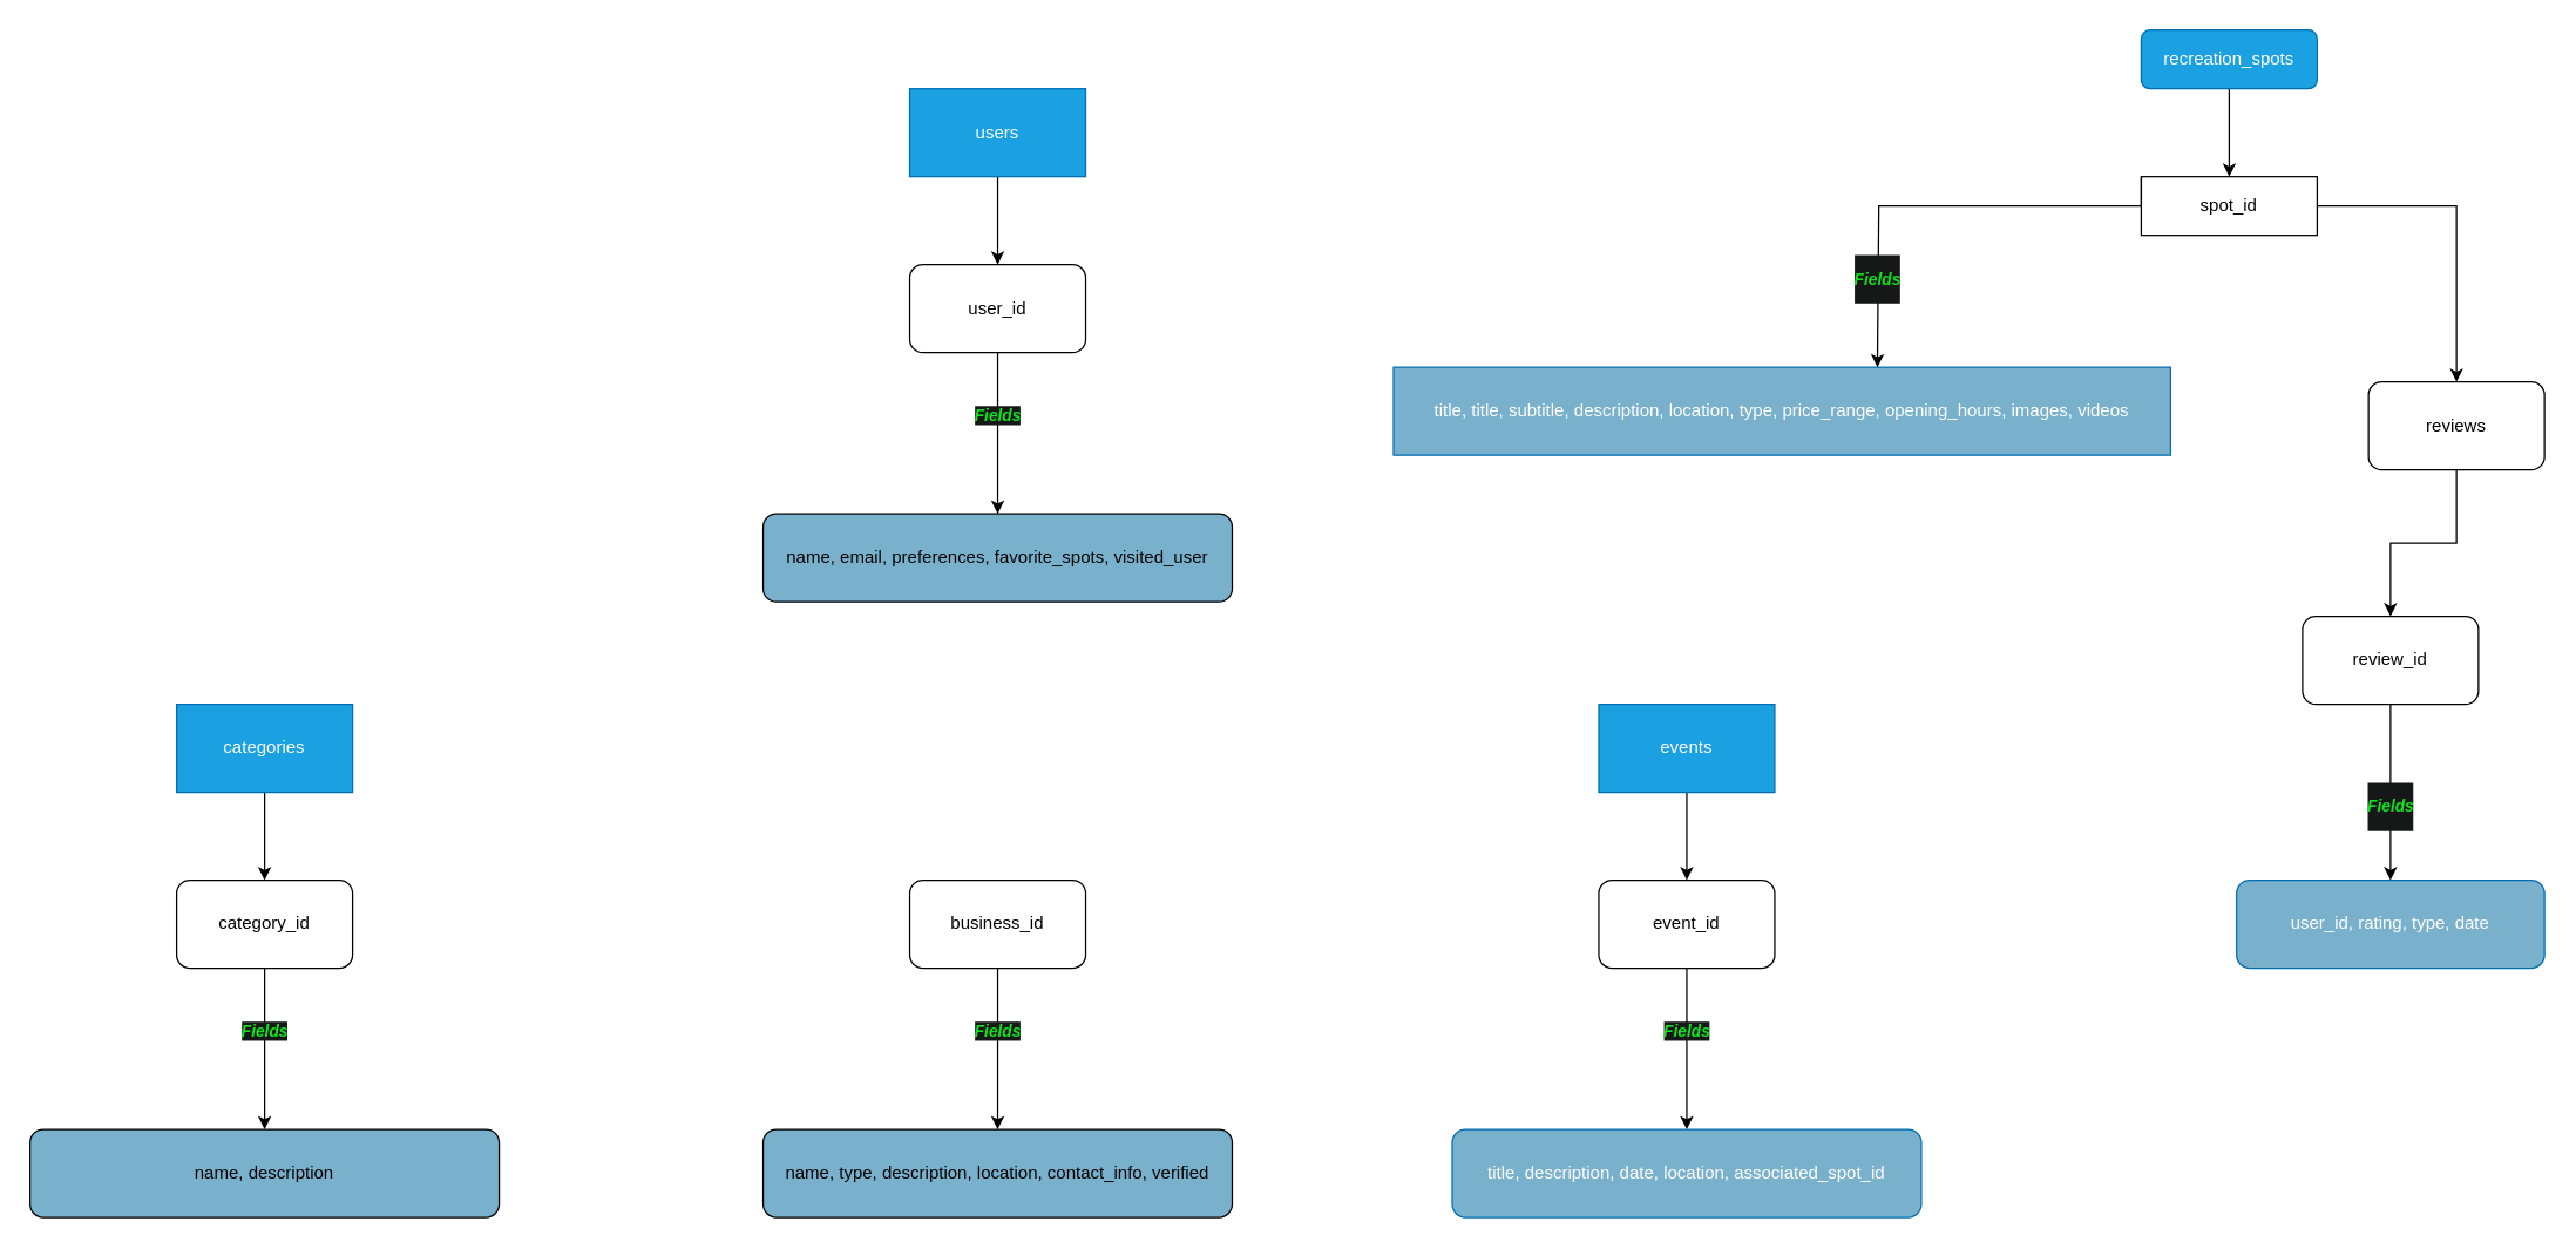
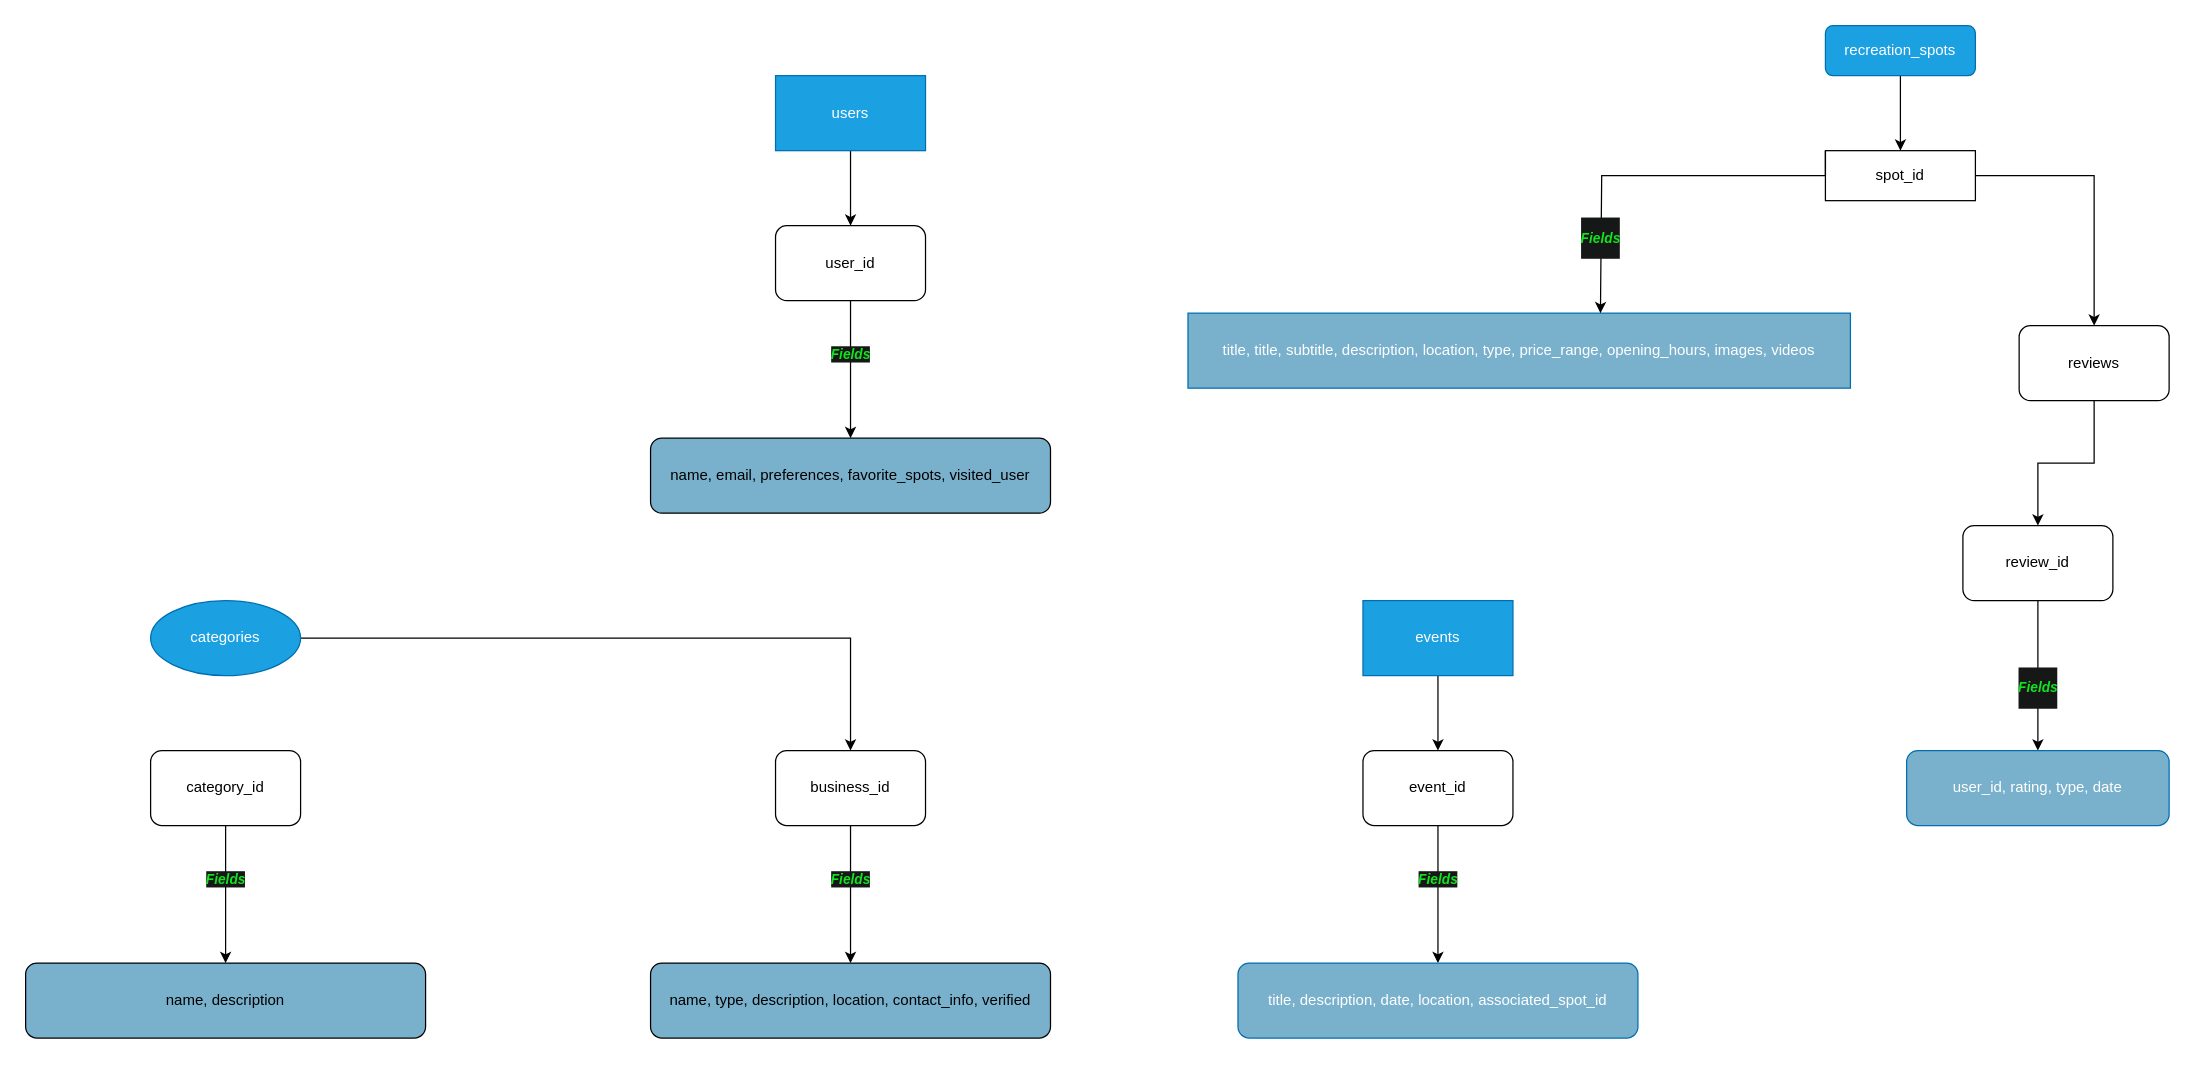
  <mxCell id="0" />
  <mxCell id="1" parent="0" />
  <mxCell id="2" value="" style="edgeStyle=orthogonalEdgeStyle;rounded=0;orthogonalLoop=1;jettySize=auto;html=1;" edge="1" parent="1" source="3" target="5"><mxGeometry relative="1" as="geometry" /></mxCell>
  <mxCell id="3" value="recreation_spots" style="rounded=1;whiteSpace=wrap;html=1;fillColor=#1ba1e2;fontColor=#ffffff;strokeColor=#006EAF;" vertex="1" parent="1"><mxGeometry x="1460" y="20" width="120" height="40" as="geometry" /></mxCell>
  <mxCell id="4" style="edgeStyle=orthogonalEdgeStyle;rounded=0;orthogonalLoop=1;jettySize=auto;html=1;entryX=0.5;entryY=0;entryDx=0;entryDy=0;" edge="1" parent="1" source="5" target="8"><mxGeometry relative="1" as="geometry" /></mxCell>
  <mxCell id="5" value="spot_id" style="rounded=0;whiteSpace=wrap;html=1;" vertex="1" parent="1"><mxGeometry x="1460" y="120" width="120" height="40" as="geometry" /></mxCell>
  <mxCell id="6" value="title,&amp;nbsp;title, subtitle, description, location, type, price_range, opening_hours, images, videos" style="rounded=0;whiteSpace=wrap;html=1;fillColor=#79B1CD;fontColor=#ffffff;strokeColor=#006EAF;" vertex="1" parent="1"><mxGeometry x="950" y="250" width="530" height="60" as="geometry" /></mxCell>
  <mxCell id="7" value="" style="edgeStyle=orthogonalEdgeStyle;rounded=0;orthogonalLoop=1;jettySize=auto;html=1;" edge="1" parent="1" source="8" target="10"><mxGeometry relative="1" as="geometry" /></mxCell>
  <mxCell id="8" value="reviews" style="rounded=1;whiteSpace=wrap;html=1;" vertex="1" parent="1"><mxGeometry x="1615" y="260" width="120" height="60" as="geometry" /></mxCell>
  <mxCell id="9" value="&lt;p style=&quot;line-height: 100%;&quot;&gt;Fields&lt;/p&gt;" style="edgeStyle=orthogonalEdgeStyle;rounded=0;orthogonalLoop=1;jettySize=auto;html=1;fontStyle=3;labelBackgroundColor=#161717;fontColor=#11e41f;" edge="1" parent="1" source="10" target="11"><mxGeometry x="0.167" relative="1" as="geometry"><mxPoint as="offset" /></mxGeometry></mxCell>
  <mxCell id="10" value="review_id" style="rounded=1;whiteSpace=wrap;html=1;" vertex="1" parent="1"><mxGeometry x="1570" y="420" width="120" height="60" as="geometry" /></mxCell>
  <mxCell id="11" value="user_id, rating, type, date" style="rounded=1;whiteSpace=wrap;html=1;fillColor=#79B1CD;fontColor=#ffffff;strokeColor=#006EAF;" vertex="1" parent="1"><mxGeometry x="1525" y="600" width="210" height="60" as="geometry" /></mxCell>
  <mxCell id="12" value="&lt;p style=&quot;line-height: 100%;&quot;&gt;Fields&lt;/p&gt;" style="edgeStyle=orthogonalEdgeStyle;rounded=0;orthogonalLoop=1;jettySize=auto;html=1;fontStyle=3;labelBackgroundColor=#161717;fontColor=#11e41f;exitX=0;exitY=0;exitDx=0;exitDy=0;" edge="1" parent="1" source="5"><mxGeometry x="0.612" y="-1" relative="1" as="geometry"><mxPoint x="1280" y="120" as="sourcePoint" /><mxPoint x="1280" y="250" as="targetPoint" /><mxPoint as="offset" /><Array as="points"><mxPoint x="1460" y="140" /><mxPoint x="1281" y="140" /></Array></mxGeometry></mxCell>
  <mxCell id="13" style="edgeStyle=orthogonalEdgeStyle;rounded=0;orthogonalLoop=1;jettySize=auto;html=1;entryX=0.5;entryY=0;entryDx=0;entryDy=0;" edge="1" parent="1" source="14" target="15"><mxGeometry relative="1" as="geometry" /></mxCell>
  <mxCell id="14" value="users" style="rounded=0;whiteSpace=wrap;html=1;fillColor=#1ba1e2;fontColor=#ffffff;strokeColor=#006EAF;" vertex="1" parent="1"><mxGeometry x="620" y="60" width="120" height="60" as="geometry" /></mxCell>
  <mxCell id="15" value="user_id" style="rounded=1;whiteSpace=wrap;html=1;" vertex="1" parent="1"><mxGeometry x="620" y="180" width="120" height="60" as="geometry" /></mxCell>
  <mxCell id="16" value="Fields" style="edgeStyle=orthogonalEdgeStyle;rounded=0;orthogonalLoop=1;jettySize=auto;html=1;fontStyle=3;labelBackgroundColor=#161717;fontColor=#11e41f;exitX=0.5;exitY=1;exitDx=0;exitDy=0;" edge="1" parent="1" source="15"><mxGeometry x="-0.222" relative="1" as="geometry"><mxPoint x="680" y="240" as="sourcePoint" /><mxPoint x="680" y="350" as="targetPoint" /><mxPoint as="offset" /><Array as="points" /></mxGeometry></mxCell>
  <mxCell id="17" value="name, email, preferences, favorite_spots, visited_user" style="rounded=1;whiteSpace=wrap;html=1;direction=west;fillColor=#79B1CD;" vertex="1" parent="1"><mxGeometry x="520" y="350" width="320" height="60" as="geometry" /></mxCell>
  <mxCell id="18" value="business_id" style="rounded=1;whiteSpace=wrap;html=1;" vertex="1" parent="1"><mxGeometry x="620" y="600" width="120" height="60" as="geometry" /></mxCell>
  <mxCell id="19" value="Fields" style="edgeStyle=orthogonalEdgeStyle;rounded=0;orthogonalLoop=1;jettySize=auto;html=1;fontStyle=3;labelBackgroundColor=#161717;fontColor=#11e41f;exitX=0.5;exitY=1;exitDx=0;exitDy=0;" edge="1" parent="1" source="18"><mxGeometry x="-0.222" relative="1" as="geometry"><mxPoint x="680" y="660" as="sourcePoint" /><mxPoint x="680" y="770" as="targetPoint" /><mxPoint as="offset" /><Array as="points" /></mxGeometry></mxCell>
  <mxCell id="20" value="name, type, description, location, contact_info, verified" style="rounded=1;whiteSpace=wrap;html=1;direction=west;fillColor=#79B1CD;" vertex="1" parent="1"><mxGeometry x="520" y="770" width="320" height="60" as="geometry" /></mxCell>
  <mxCell id="21" style="edgeStyle=orthogonalEdgeStyle;rounded=0;orthogonalLoop=1;jettySize=auto;html=1;entryX=0.5;entryY=0;entryDx=0;entryDy=0;" edge="1" parent="1" source="22" target="23"><mxGeometry relative="1" as="geometry" /></mxCell>
  <mxCell id="22" value="events" style="rounded=0;whiteSpace=wrap;html=1;fillColor=#1ba1e2;fontColor=#ffffff;strokeColor=#006EAF;" vertex="1" parent="1"><mxGeometry x="1090" y="480" width="120" height="60" as="geometry" /></mxCell>
  <mxCell id="23" value="event_id" style="rounded=1;whiteSpace=wrap;html=1;" vertex="1" parent="1"><mxGeometry x="1090" y="600" width="120" height="60" as="geometry" /></mxCell>
  <mxCell id="24" value="Fields" style="edgeStyle=orthogonalEdgeStyle;rounded=0;orthogonalLoop=1;jettySize=auto;html=1;fontStyle=3;labelBackgroundColor=#161717;fontColor=#11e41f;exitX=0.5;exitY=1;exitDx=0;exitDy=0;" edge="1" parent="1" source="23"><mxGeometry x="-0.222" relative="1" as="geometry"><mxPoint x="1150" y="660" as="sourcePoint" /><mxPoint x="1150" y="770" as="targetPoint" /><mxPoint as="offset" /><Array as="points" /></mxGeometry></mxCell>
  <mxCell id="25" value="title, description, date, location, associated_spot_id" style="rounded=1;whiteSpace=wrap;html=1;direction=west;fillColor=#79B1CD;fontColor=#ffffff;strokeColor=#006EAF;" vertex="1" parent="1"><mxGeometry x="990" y="770" width="320" height="60" as="geometry" /></mxCell>
- <mxCell id="26" style="edgeStyle=orthogonalEdgeStyle;rounded=0;orthogonalLoop=1;jettySize=auto;html=1;entryX=0.5;entryY=0;entryDx=0;entryDy=0;" edge="1" parent="1" source="27" target="28"><mxGeometry relative="1" as="geometry" /></mxCell>
- <mxCell id="27" value="categories" style="rounded=0;whiteSpace=wrap;html=1;fillColor=#1ba1e2;fontColor=#ffffff;strokeColor=#006EAF;" vertex="1" parent="1"><mxGeometry x="120" y="480" width="120" height="60" as="geometry" /></mxCell>
+ <mxCell id="26" style="edgeStyle=orthogonalEdgeStyle;rounded=0;orthogonalLoop=1;jettySize=auto;html=1;" edge="1" parent="1" source="27" target="18"><mxGeometry relative="1" as="geometry" /></mxCell>
+ <mxCell id="27" value="categories" style="ellipse;whiteSpace=wrap;html=1;fillColor=#1ba1e2;fontColor=#ffffff;strokeColor=#006EAF;" vertex="1" parent="1"><mxGeometry x="120" y="480" width="120" height="60" as="geometry" /></mxCell>
  <mxCell id="28" value="category_id" style="rounded=1;whiteSpace=wrap;html=1;" vertex="1" parent="1"><mxGeometry x="120" y="600" width="120" height="60" as="geometry" /></mxCell>
  <mxCell id="29" value="Fields" style="edgeStyle=orthogonalEdgeStyle;rounded=0;orthogonalLoop=1;jettySize=auto;html=1;fontStyle=3;labelBackgroundColor=#161717;fontColor=#11e41f;exitX=0.5;exitY=1;exitDx=0;exitDy=0;" edge="1" parent="1" source="28"><mxGeometry x="-0.222" relative="1" as="geometry"><mxPoint x="180" y="660" as="sourcePoint" /><mxPoint x="180" y="770" as="targetPoint" /><mxPoint as="offset" /><Array as="points" /></mxGeometry></mxCell>
  <mxCell id="30" value="name, description" style="rounded=1;whiteSpace=wrap;html=1;direction=west;fillColor=#79B1CD;" vertex="1" parent="1"><mxGeometry x="20" y="770" width="320" height="60" as="geometry" /></mxCell>
